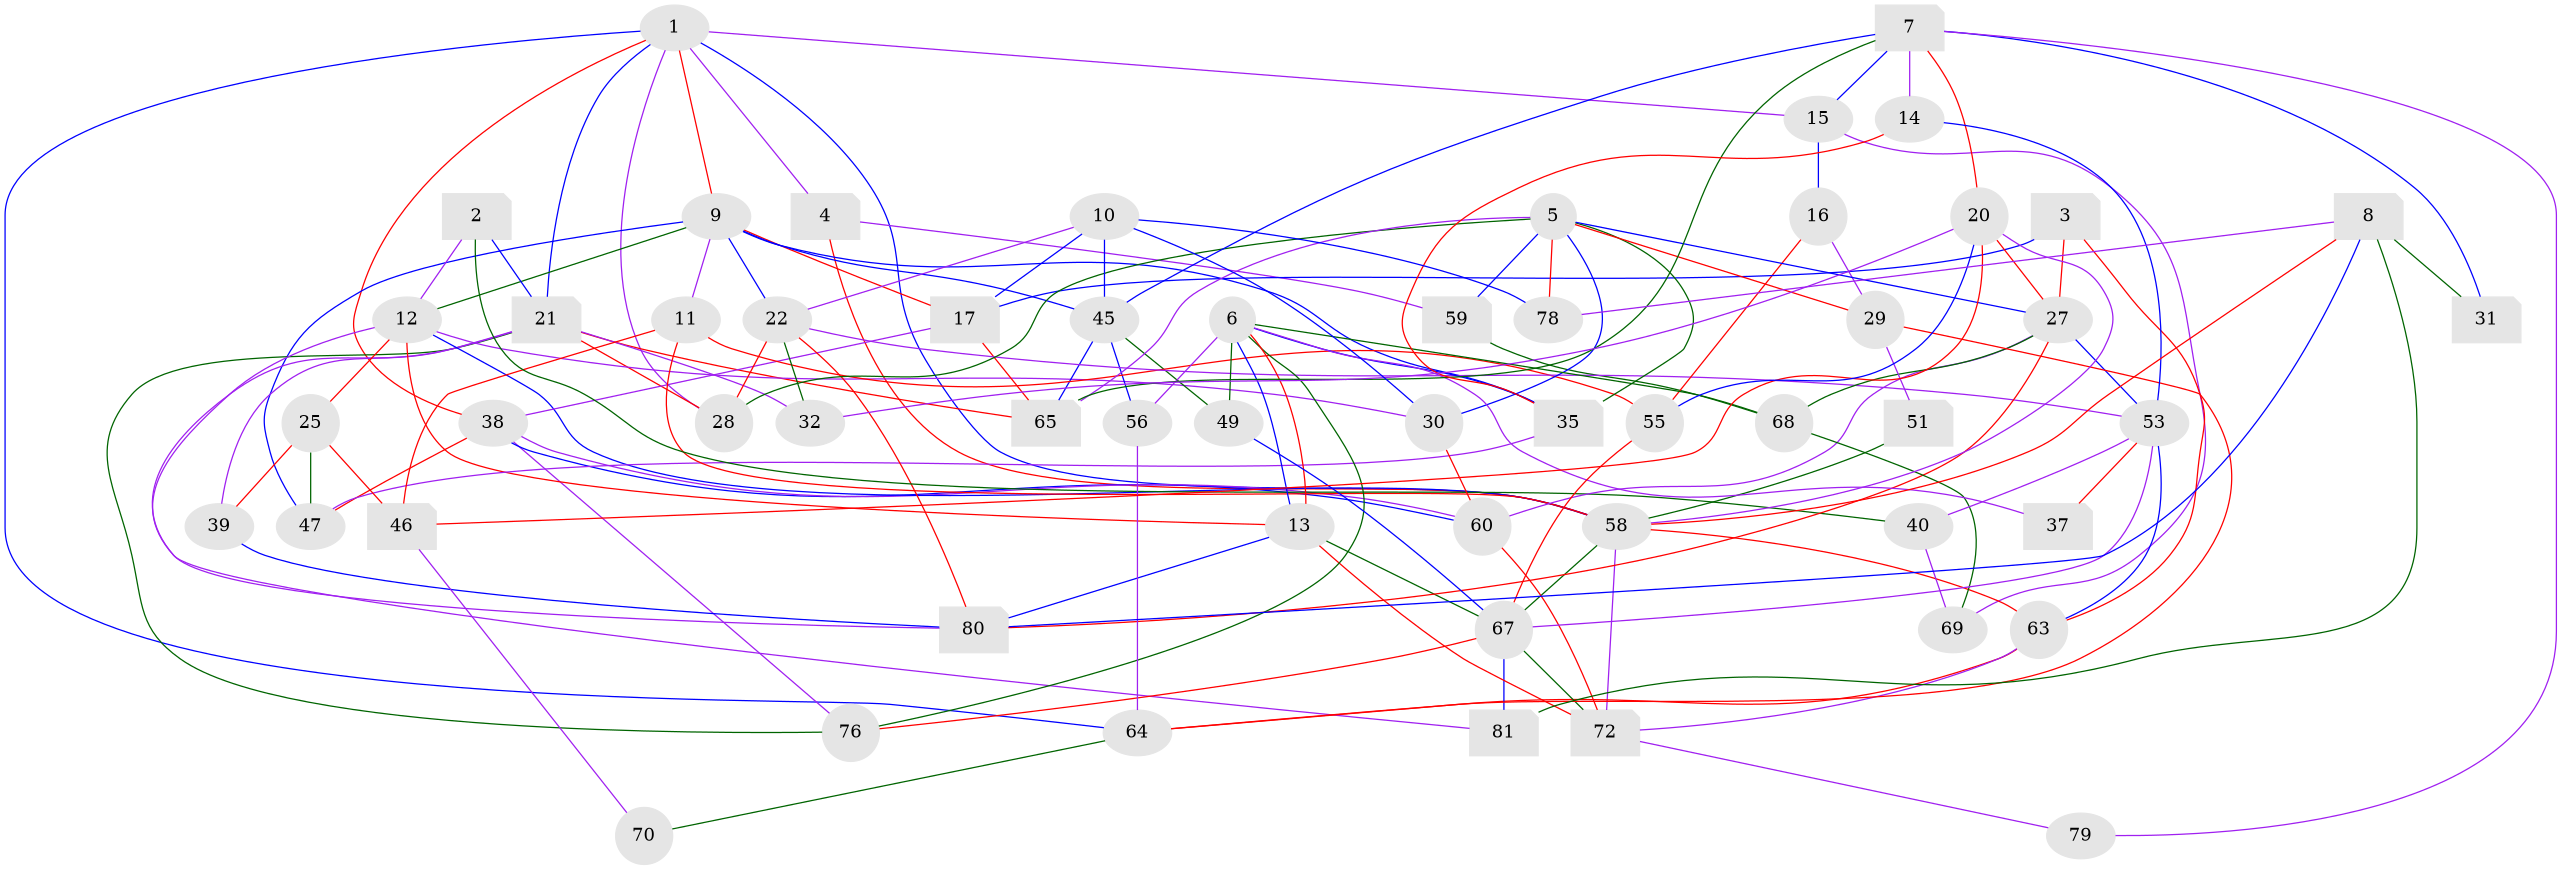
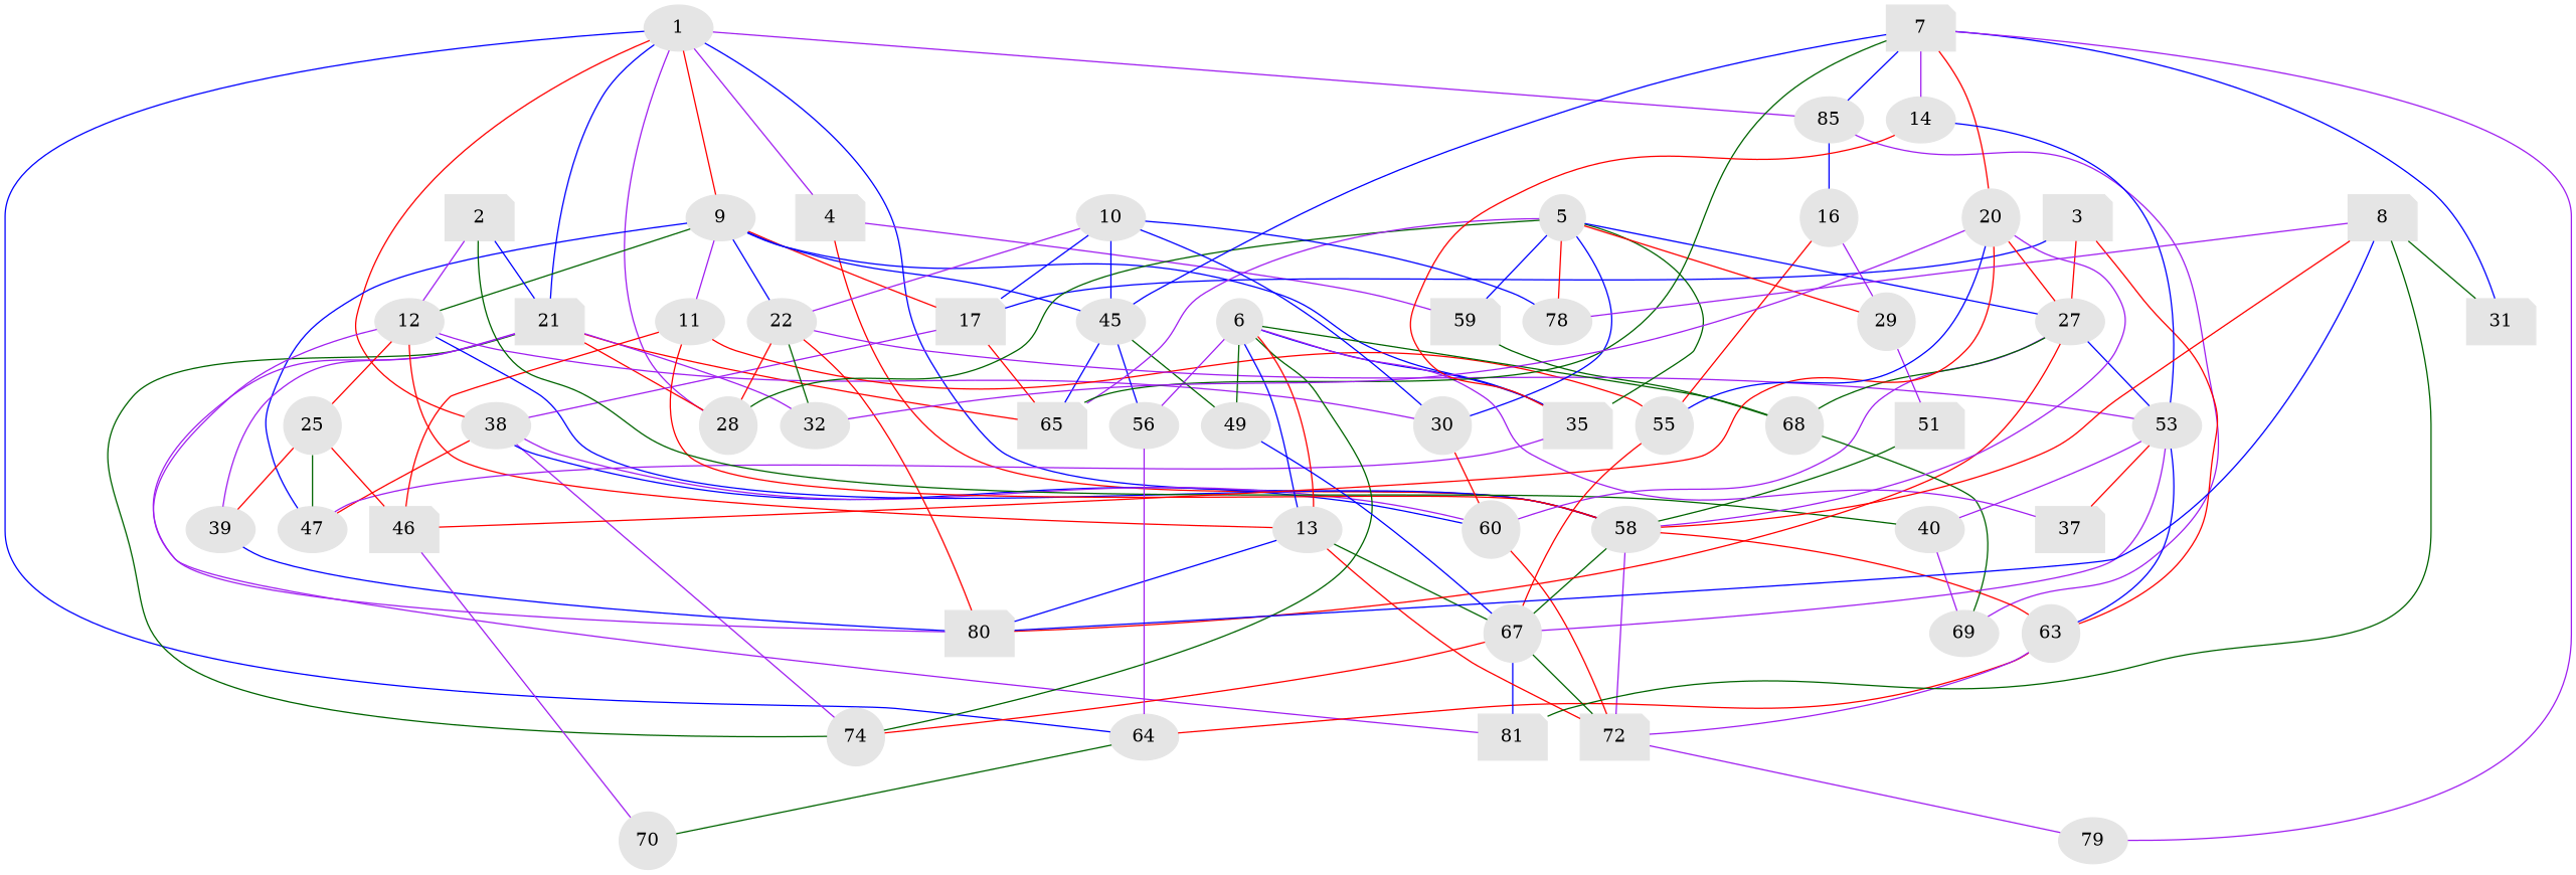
  graph {
    node [color=gray90 shape=ellipse style=filled]
    edge [color=red]
    1 [super="+54"]
    4 [shape=note]
    9 [super="+53"]
-   15
+   15 [label=85]
    21 [shape=note super="+75"]
    28 [shape=circle]
    38 [super="+62"]
    58 [super="+77"]
    64
    59 [shape=note]
    12 [super="+19"]
    17 [shape=note]
    35 [shape=note]
    45 [super="+61"]
    11 [super="+57"]
    22 [super="+44"]
    47 [super="+50"]
    16 [shape=circle]
    69
    65 [shape=note super="+73"]
-   76 [shape=circle]
+   76 [shape=circle label=74]
    81 [shape=note]
    32
    39
    60 [shape=circle]
    63 [shape=circle super="+71"]
    67 [shape=circle]
    72 [shape=note]
    70 [shape=circle]
    2 [shape=note super="+23"]
    40
    30 [shape=circle super="+36"]
    13 [super="+43"]
    80 [shape=note]
    25 [shape=circle super="+26"]
    3 [shape=note]
    27 [super="+66"]
    68 [shape=circle]
    n39 [label=53 super="+48"]
    5 [shape=circle super="+42"]
    29 [shape=circle]
    78
    51 [shape=note]
    6 [shape=circle super="+74"]
    37 [shape=note]
    49
    56
    7 [shape=note super="+24"]
    14 [super="+18"]
    20 [shape=circle super="+52"]
    31 [shape=note]
    79
    46 [shape=note]
    55 [shape=circle]
    8 [shape=note super="+41"]
    10 [super="+34"]
    1 -- 4 [color=purple]
    1 -- 9
    1 -- 15 [color=purple]
    1 -- 21 [color=blue]
    1 -- 28 [color=purple]
    1 -- 38
    1 -- 58 [color=blue]
    1 -- 64 [color=blue]
    4 -- 58
    4 -- 59 [color=purple]
    9 -- 12 [color=darkgreen]
    9 -- 17
    9 -- 35 [color=blue]
    9 -- 45 [color=blue]
    9 -- 11 [color=purple]
    9 -- 22 [color=blue]
    9 -- 47 [color=blue]
    15 -- 16 [color=blue]
    15 -- 69 [color=purple]
    21 -- 28
    21 -- 65
    21 -- 76 [color=darkgreen]
    21 -- 81 [color=purple]
    21 -- 32 [color=purple]
    21 -- 39 [color=purple]
    38 -- 47
    38 -- 76 [color=purple]
    38 -- 60 [color=blue]
    38 -- 60 [color=purple]
    58 -- 63
    58 -- 67 [color=darkgreen]
    58 -- 72 [color=purple]
    64 -- 70 [color=darkgreen]
    59 -- 68 [color=darkgreen]
    12 -- 58 [color=blue]
    12 -- 30 [color=purple]
    12 -- 13
    12 -- 80 [color=purple]
    12 -- 25
    17 -- 38 [color=purple]
    17 -- 65
    35 -- 47 [color=purple]
    45 -- 65 [color=blue]
    45 -- 49 [color=darkgreen weight=2]
    45 -- 56 [color=blue]
    11 -- 58
    11 -- 46
    11 -- 55
    22 -- 28
    22 -- 32 [color=darkgreen]
    22 -- 80
    22 -- n39 [color=purple]
    16 -- 29 [color=purple]
    16 -- 55
    39 -- 80 [color=blue]
    60 -- 72
    63 -- 64
    63 -- 72 [color=purple]
    67 -- 76
    67 -- 81 [color=blue]
    67 -- 72 [color=darkgreen]
    72 -- 79 [color=purple]
    2 -- 21 [color=blue]
    2 -- 12 [color=purple]
    2 -- 40 [color=darkgreen]
    40 -- 69 [color=purple]
    30 -- 60
    13 -- 67 [color=darkgreen]
    13 -- 72
    13 -- 80 [color=blue]
    25 -- 47 [color=darkgreen]
    25 -- 39
    25 -- 46
    3 -- 17 [color=blue]
    3 -- 63
    3 -- 27
    27 -- 60 [color=purple]
    27 -- 80
    27 -- 68 [color=darkgreen]
    27 -- n39 [color=blue]
    68 -- 69 [color=darkgreen]
    n39 -- 63 [color=blue]
    n39 -- 67 [color=purple]
    n39 -- 40 [color=purple]
    n39 -- 37 [weight=2]
    5 -- 28 [color=darkgreen]
    5 -- 59 [color=blue]
    5 -- 35 [color=darkgreen]
    5 -- 65 [color=purple]
    5 -- 30 [color=blue]
    5 -- 27 [color=blue]
    5 -- 29
    5 -- 78
-   29 -- 64
    29 -- 51 [color=purple]
    51 -- 58 [color=darkgreen]
    6 -- 35 [color=blue]
    6 -- 76 [color=darkgreen]
    6 -- 13 [color=blue]
    6 -- 13
    6 -- 68 [color=darkgreen]
    6 -- 37 [color=purple]
    6 -- 49 [color=darkgreen]
    6 -- 56 [color=purple]
    49 -- 67 [color=blue]
    56 -- 64 [color=purple]
    7 -- 15 [color=blue]
    7 -- 45 [color=blue]
    7 -- 65 [color=darkgreen]
    7 -- 14 [color=purple weight=2]
    7 -- 20
    7 -- 31 [color=blue]
    7 -- 79 [color=purple]
    14 -- 35
    14 -- n39 [color=blue]
    20 -- 58 [color=purple]
    20 -- 32 [color=purple]
    20 -- 27
    20 -- 46
    20 -- 55 [color=blue]
    46 -- 70 [color=purple]
    55 -- 67
    8 -- 58
    8 -- 81 [color=darkgreen]
    8 -- 80 [color=blue]
    8 -- 78 [color=purple]
    8 -- 31 [color=darkgreen]
    10 -- 17 [color=blue]
    10 -- 45 [color=blue]
    10 -- 22 [color=purple]
    10 -- 30 [color=blue]
    10 -- 78 [color=blue]
  }
